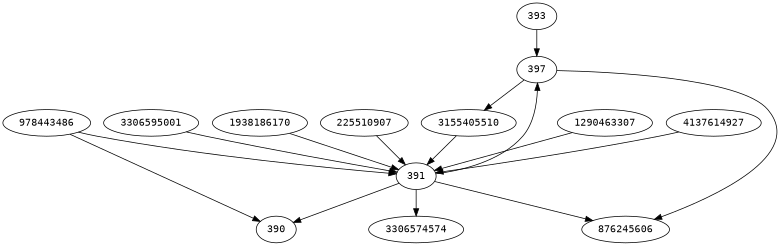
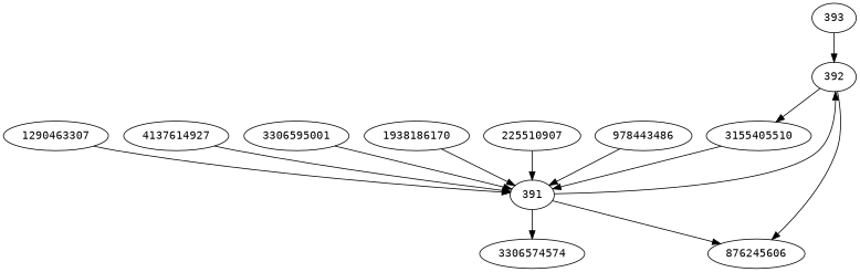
  strict digraph {
    fontname="DejaVu Sans Mono"
    node [fontname="DejaVu Sans Mono"]
    edge [fontname="DejaVu Sans Mono"]
-   392 [label=397]
+   392
    876245606
    3155405510
    393
    391
-   390
    3306574574
    1290463307
    4137614927
    3306595001
    1938186170
    225510907
    978443486
    392 -> 876245606
    392 -> 3155405510
    3155405510 -> 391
    393 -> 392
    391 -> 392
    391 -> 876245606
-   391 -> 390
    391 -> 3306574574
    1290463307 -> 391
    4137614927 -> 391
    3306595001 -> 391
    1938186170 -> 391
    225510907 -> 391
    978443486 -> 391
-   978443486 -> 390
  }
